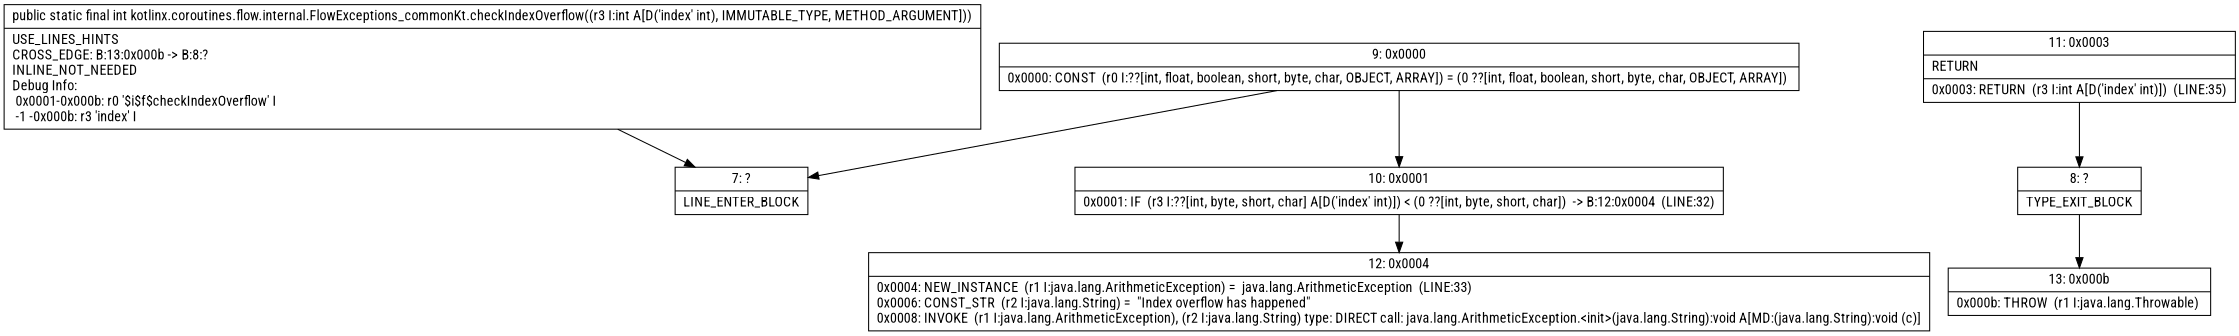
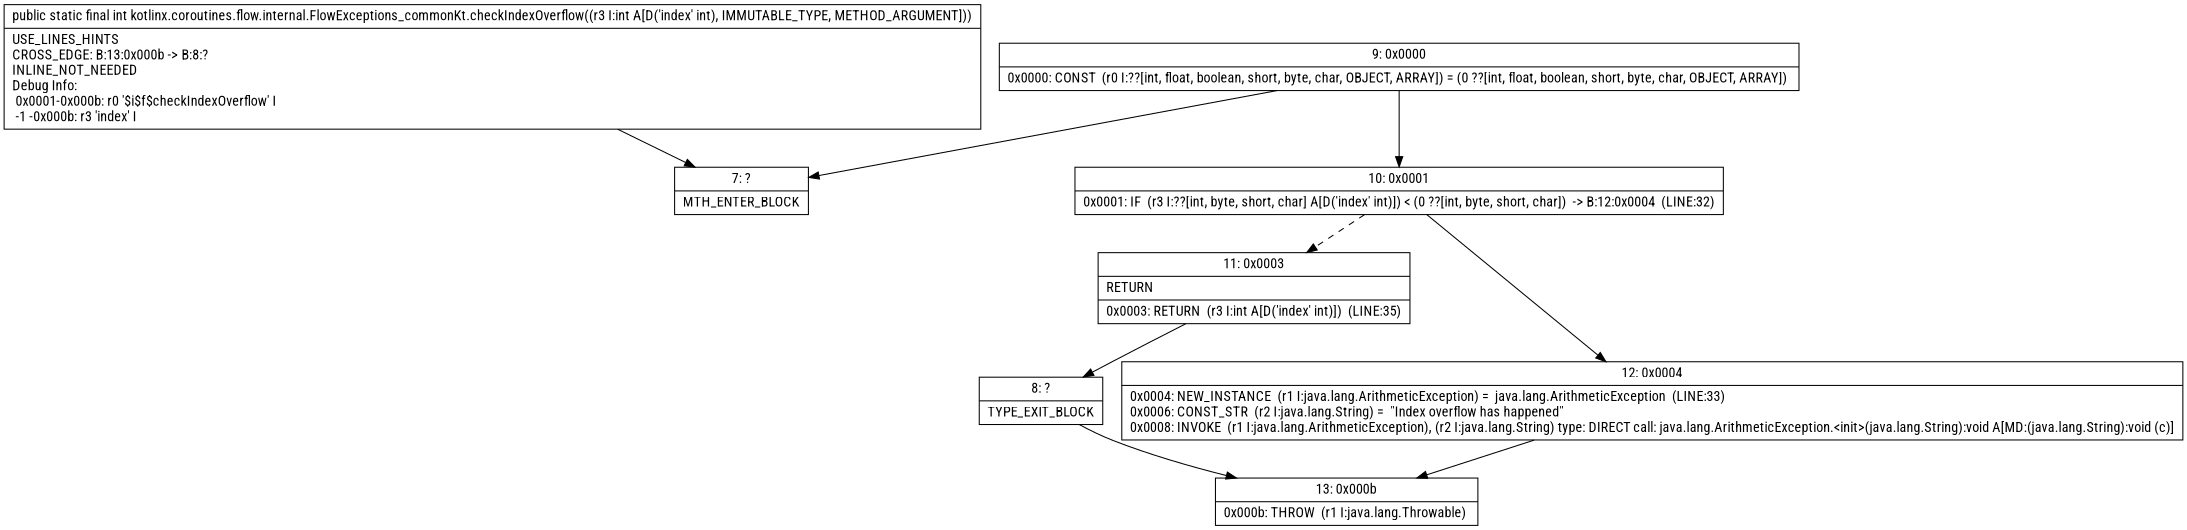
  digraph {
    fontname="Roboto Condensed"
    node [fontname="Roboto Condensed" shape=record]
    edge [fontname="Roboto Condensed"]
-   n1 [label="{7\:\ ?|LINE_ENTER_BLOCK\l}"]
+   n1 [label="{7\:\ ?|MTH_ENTER_BLOCK\l}"]
    n2 [label="{9\:\ 0x0000|0x0000: CONST  (r0 I:??[int, float, boolean, short, byte, char, OBJECT, ARRAY]) = (0 ??[int, float, boolean, short, byte, char, OBJECT, ARRAY]) \l}"]
    n3 [label="{10\:\ 0x0001|0x0001: IF  (r3 I:??[int, byte, short, char] A[D('index' int)]) \< (0 ??[int, byte, short, char])  \-\> B:12:0x0004  (LINE:32)\l}"]
    n4 [label="{11\:\ 0x0003|RETURN\l|0x0003: RETURN  (r3 I:int A[D('index' int)])  (LINE:35)\l}"]
    n5 [label="{12\:\ 0x0004|0x0004: NEW_INSTANCE  (r1 I:java.lang.ArithmeticException) =  java.lang.ArithmeticException  (LINE:33)\l0x0006: CONST_STR  (r2 I:java.lang.String) =  \"Index overflow has happened\" \l0x0008: INVOKE  (r1 I:java.lang.ArithmeticException), (r2 I:java.lang.String) type: DIRECT call: java.lang.ArithmeticException.\<init\>(java.lang.String):void A[MD:(java.lang.String):void (c)]\l}"]
    n6 [label="{8\:\ ?|TYPE_EXIT_BLOCK\l}"]
    n7 [label="{13\:\ 0x000b|0x000b: THROW  (r1 I:java.lang.Throwable) \l}"]
    n8 [label="{public static final int kotlinx.coroutines.flow.internal.FlowExceptions_commonKt.checkIndexOverflow((r3 I:int A[D('index' int), IMMUTABLE_TYPE, METHOD_ARGUMENT]))  | USE_LINES_HINTS\lCROSS_EDGE: B:13:0x000b \-\> B:8:?\lINLINE_NOT_NEEDED\lDebug Info:\l  0x0001\-0x000b: r0 '$i$f$checkIndexOverflow' I\l  \-1 \-0x000b: r3 'index' I\l}"]
    n2 -> n1
    n2 -> n3
+   n3 -> n4 [style=dashed]
    n3 -> n5
    n4 -> n6
+   n5 -> n7
    n6 -> n7
    n8 -> n1
  }
